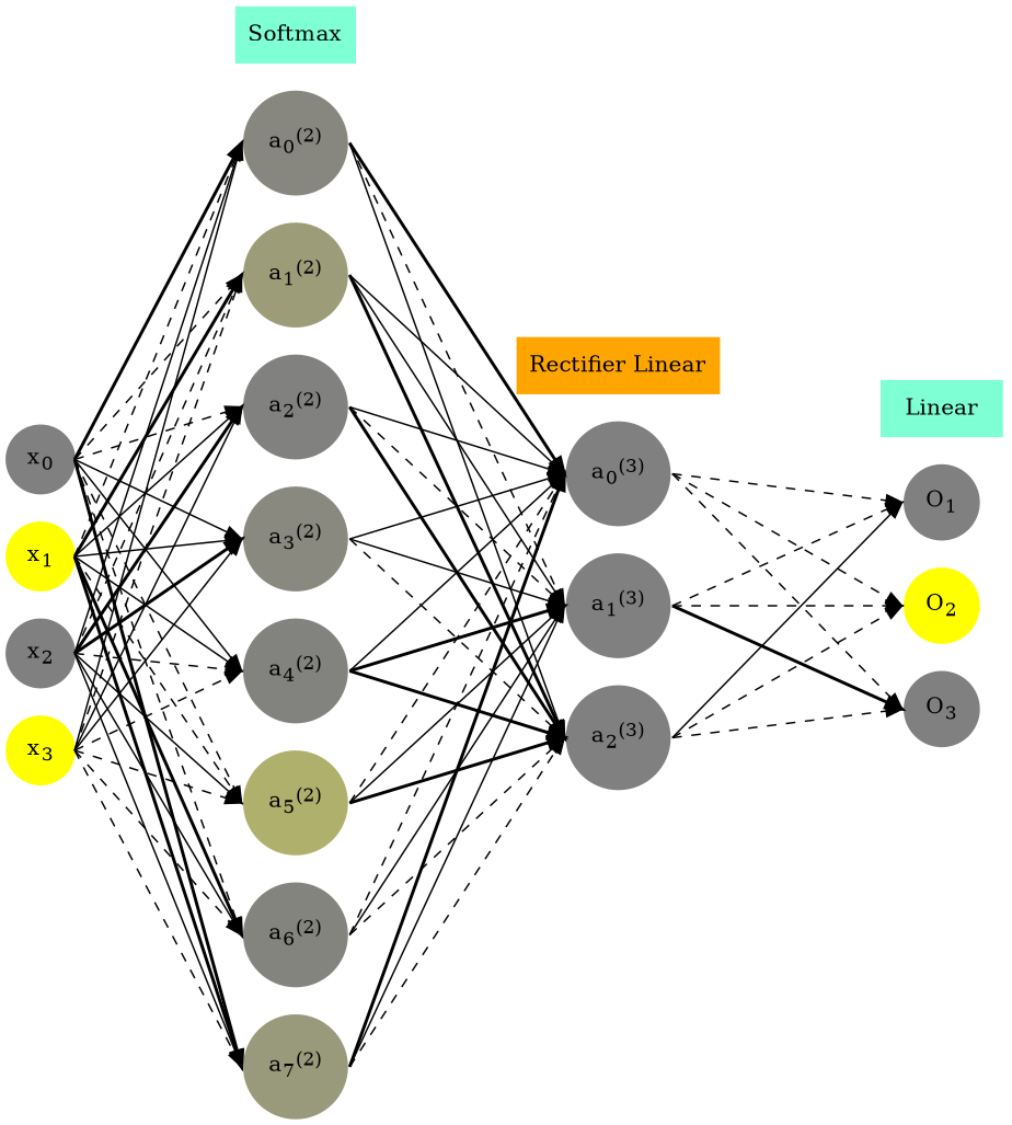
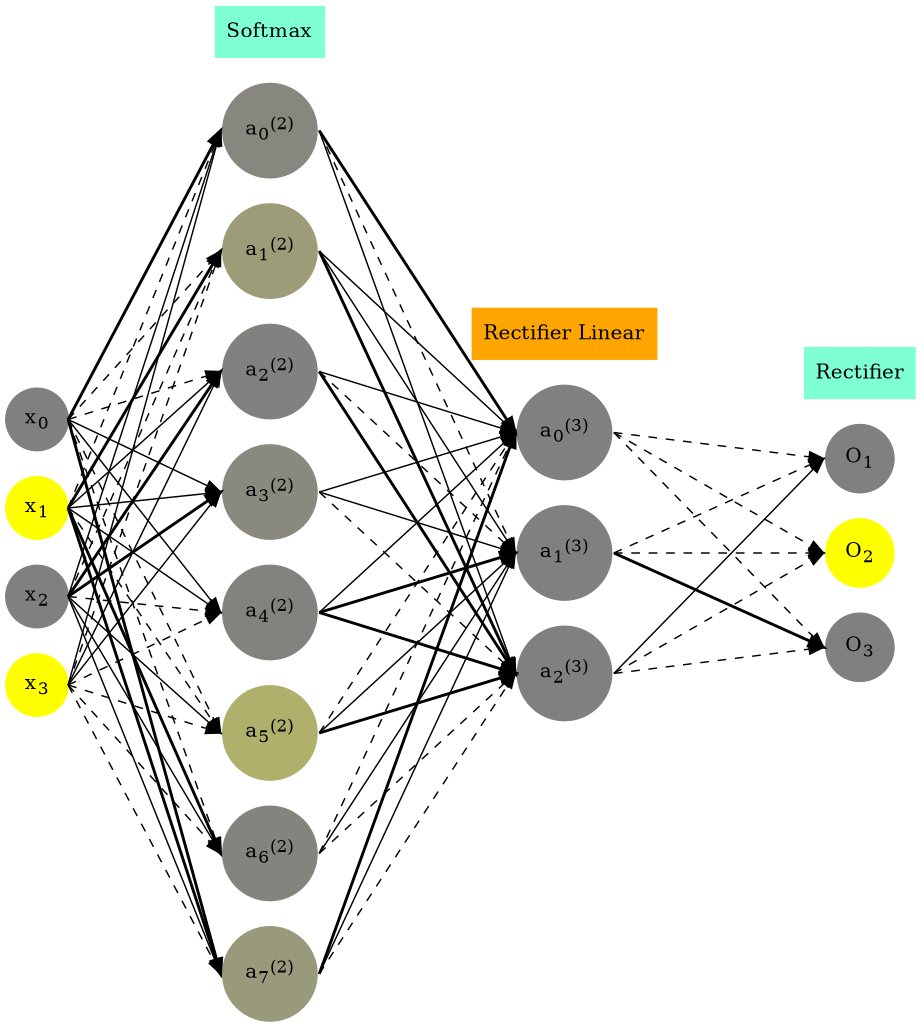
  digraph {
    rankdir=LR
    ranksep=1.4
    splines=false
    node [color="0.1667, 0.0, 0.5" fillcolor="0.1667, 0.0, 0.5" shape=circle style=filled]
    edge [headport=w style=dashed tailport=e]
    n1 [label=<x<sub>0</sub>>]
    n2 [color="0.1667, 1.0, 1.0" fillcolor="0.1667, 1.0, 1.0" label=<x<sub>1</sub>>]
    n3 [label=<x<sub>2</sub>>]
    n4 [color="0.1667, 1.0, 1.0" fillcolor="0.1667, 1.0, 1.0" label=<x<sub>3</sub>>]
    n5 [color="0.1667, 0.061122, 0.530561" fillcolor="0.1667, 0.061122, 0.530561" label=<a<sub>0</sub><sup>(2)</sup>>]
    n6 [color="0.1667, 0.222990, 0.611495" fillcolor="0.1667, 0.222990, 0.611495" label=<a<sub>1</sub><sup>(2)</sup>>]
    n7 [color="0.1667, 0.010692, 0.505346" fillcolor="0.1667, 0.010692, 0.505346" label=<a<sub>2</sub><sup>(2)</sup>>]
    n8 [color="0.1667, 0.070936, 0.535468" fillcolor="0.1667, 0.070936, 0.535468" label=<a<sub>3</sub><sup>(2)</sup>>]
    n9 [color="0.1667, 0.019300, 0.509650" fillcolor="0.1667, 0.019300, 0.509650" label=<a<sub>4</sub><sup>(2)</sup>>]
    n10 [color="0.1667, 0.381187, 0.690594" fillcolor="0.1667, 0.381187, 0.690594" label=<a<sub>5</sub><sup>(2)</sup>>]
    n11 [color="0.1667, 0.036987, 0.518494" fillcolor="0.1667, 0.036987, 0.518494" label=<a<sub>6</sub><sup>(2)</sup>>]
    n12 [color="0.1667, 0.196786, 0.598393" fillcolor="0.1667, 0.196786, 0.598393" label=<a<sub>7</sub><sup>(2)</sup>>]
    n13 [color="0.1667, 0.000000, 0.500000" fillcolor="0.1667, 0.000000, 0.500000" label=<a<sub>0</sub><sup>(3)</sup>>]
    n14 [color="0.1667, 0.000000, 0.500000" fillcolor="0.1667, 0.000000, 0.500000" label=<a<sub>1</sub><sup>(3)</sup>>]
    n15 [color="0.1667, 0.000000, 0.500000" fillcolor="0.1667, 0.000000, 0.500000" label=<a<sub>2</sub><sup>(3)</sup>>]
    n16 [label=<O<sub>1</sub>>]
    n17 [color="0.1667, 1.0, 1.0" fillcolor="0.1667, 1.0, 1.0" label=<O<sub>2</sub>>]
    n18 [label=<O<sub>3</sub>>]
    n19 [label=Softmax shape=plaintext fillcolor=aquamarine color=""]
    n20 [label="Rectifier Linear" shape=plaintext fillcolor=orange color=""]
-   n21 [label=Linear shape=plaintext fillcolor=aquamarine color=""]
+   n21 [label=Rectifier shape=plaintext fillcolor=aquamarine color=""]
    subgraph sub_1 {
      n1
    }
    subgraph sub_2 {
      n2
    }
    subgraph sub_3 {
      n3
    }
    subgraph sub_4 {
      n4
    }
    subgraph sub_5 {
      n5
    }
    subgraph sub_6 {
      n6
    }
    subgraph sub_7 {
      n7
    }
    subgraph sub_8 {
      n8
    }
    subgraph sub_9 {
      n9
    }
    subgraph sub_10 {
      n10
    }
    subgraph sub_11 {
      n11
    }
    subgraph sub_12 {
      n12
    }
    subgraph sub_13 {
      n13
    }
    subgraph sub_14 {
      n14
    }
    subgraph sub_15 {
      n15
    }
    subgraph sub_16 {
      n16
    }
    subgraph sub_17 {
      n17
    }
    subgraph sub_18 {
      n18
    }
    subgraph sub_19 {
      rank=same
      n1
      n2
      n3
      n4
    }
    subgraph sub_20 {
      rank=same
      n5
      n6
      n7
      n8
      n9
      n10
      n11
      n12
    }
    subgraph sub_21 {
      rank=same
      n13
      n14
      n15
    }
    subgraph sub_22 {
      rank=same
      n16
      n17
      n18
    }
    subgraph sub_23 {
      rank=same
      n5
      n19
    }
    subgraph sub_24 {
      rank=same
      n13
      n20
    }
    subgraph sub_25 {
      rank=same
      n16
      n21
    }
    n1 -> n2 [style=invis]
    n1 -> n5 [style=bold]
    n1 -> n6
    n1 -> n7
    n1 -> n8 [style=solid]
    n1 -> n9 [style=solid]
    n1 -> n10
    n1 -> n11
    n1 -> n12 [style=bold]
    n2 -> n3 [style=invis]
    n2 -> n5
    n2 -> n6 [style=bold]
    n2 -> n7 [style=solid]
    n2 -> n8 [style=solid]
    n2 -> n9 [style=solid]
    n2 -> n10
    n2 -> n11 [style=bold]
    n2 -> n12 [style=bold]
    n3 -> n4 [style=invis]
    n3 -> n5 [style=solid]
    n3 -> n6
    n3 -> n7 [style=bold]
    n3 -> n8 [style=bold]
    n3 -> n9
    n3 -> n10 [style=solid]
    n3 -> n11 [style=solid]
    n3 -> n12 [style=solid]
    n4 -> n5 [style=solid]
    n4 -> n6
    n4 -> n7 [style=solid]
    n4 -> n8 [style=solid]
    n4 -> n9
    n4 -> n10
    n4 -> n11
    n4 -> n12
    n5 -> n6 [style=invis]
    n5 -> n13 [style=bold]
    n5 -> n14
    n5 -> n15 [style=solid]
    n6 -> n7 [style=invis]
    n6 -> n13 [style=solid]
    n6 -> n14 [style=solid]
    n6 -> n15 [style=bold]
    n7 -> n8 [style=invis]
    n7 -> n13 [style=solid]
    n7 -> n14
    n7 -> n15 [style=bold]
    n8 -> n9 [style=invis]
    n8 -> n13 [style=solid]
    n8 -> n14 [style=solid]
    n8 -> n15
    n9 -> n10 [style=invis]
    n9 -> n13 [style=solid]
    n9 -> n14 [style=bold]
    n9 -> n15 [style=bold]
    n10 -> n11 [style=invis]
    n10 -> n13
    n10 -> n14 [style=solid]
    n10 -> n15 [style=bold]
    n11 -> n12 [style=invis]
    n11 -> n13
    n11 -> n14 [style=solid]
    n11 -> n15
    n12 -> n13 [style=bold]
    n12 -> n14 [style=solid]
    n12 -> n15
    n13 -> n14 [style=invis]
    n13 -> n16
    n13 -> n17
    n13 -> n18
    n14 -> n15 [style=invis]
    n14 -> n16
    n14 -> n17
    n14 -> n18 [style=bold]
    n15 -> n16 [style=solid]
    n15 -> n17
    n15 -> n18
    n16 -> n17 [style=invis]
    n17 -> n18 [style=invis]
    n19 -> n5 [style=invis]
    n20 -> n13 [style=invis]
    n21 -> n16 [style=invis]
  }
